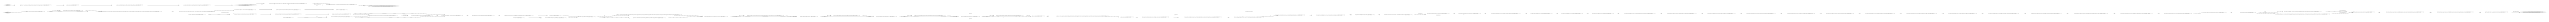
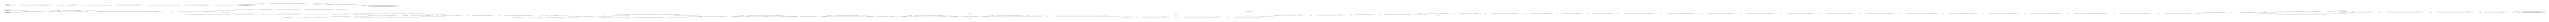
  digraph {
    fontname="Noto Sans"
    rankdir=LR
    node [fillcolor=white fontname="Noto Sans" shape=ellipse style=filled]
    edge [fontname="Noto Sans" style=bold]
    n1 [label="oalEngine.setDispatcherListener(receiver.getDispatcherManager())@@@14@@@['1', '1', '0']"]
    n2 [label="oalEngine.start(getClass().getClassLoader())@@@15@@@['1', '1', '0']"]
    n3 [label="AnnotationScan oalDisable = new AnnotationScan()@@@22@@@['1', '1', '0']"]
    n4 [label="MeterSystem meterSystem = MeterSystem.meterSystem(getManager())@@@20@@@['0', '1', '0']"]
    n5 [label="oalDisable.registerListener(DisableRegister.INSTANCE)@@@23@@@['1', '1', '0']"]
    n6 [label="oalDisable.registerListener(new DisableRegister.SingleDisableScanListener())@@@24@@@['1', '1', '0']"]
    n7 [label="scopeScan.registerListener(new DefaultScopeDefine.Listener())@@@9@@@['1', '1', '0']"]
    n8 [label="scopeScan.scan()@@@11@@@['1', '1', '0']"]
    n9 [label="grpcServer.setMaxMessageSize(moduleConfig.getMaxMessageSize())@@@41@@@['1', '1', '0']"]
    n10 [label="moduleConfig.getGRPCThreadPoolQueueSize() > 0@@@43@@@['1', '1', '0']" shape=diamond]
    n11 [label="moduleConfig.getGRPCThreadPoolSize() > 0@@@46@@@['1', '1', '0']" shape=diamond]
    n12 [label="grpcServer.setThreadPoolQueueSize(moduleConfig.getGRPCThreadPoolQueueSize())@@@44@@@['1', '1', '0']"]
    n13 [label="grpcServer.setThreadPoolSize(moduleConfig.getGRPCThreadPoolSize())@@@47@@@['1', '1', '0']"]
    n14 [label="grpcServer.initialize()@@@49@@@['1', '1', '0']"]
    n15 [label="jettyServer = new JettyServer(moduleConfig.getRestHost(),moduleConfig.getRestPort(),moduleConfig.getRestContextPath(),moduleConfig.getJettySelectors())@@@50@@@['1', '1', '0']"]
    n16 [label="moduleConfig.getMaxConcurrentCallsPerConnection() > 0@@@37@@@['1', '1', '0']" shape=diamond]
    n17 [label="grpcServer.setMaxConcurrentCallsPerConnection(moduleConfig.getMaxConcurrentCallsPerConnection())@@@38@@@['1', '1', '0']"]
    n18 [label="moduleConfig.getMaxMessageSize() > 0@@@40@@@['1', '1', '0']" shape=diamond]
    n19 [label="DefaultScopeDefine.activeExtraModelColumns()@@@4@@@['1', '1', '0']"]
    n20 [label="this.registerServiceImplementation(,new NamingLengthControl(moduleConfig.getServiceNameMaxLength(),moduleConfig.getInstanceNameMaxLength(),moduleConfig.getEndpointNameMaxLength()))@@@6@@@['1', '1', '0']"]
    n21 [label="StreamAnnotationListener streamAnnotationListener = new StreamAnnotationListener(getManager())@@@7@@@['1', '1', '0']"]
    n22 [label="oalDisable.scan()@@@26@@@['1', '1', '0']"]
    n23 [label="moduleConfig.isGRPCSslEnabled()@@@31@@@['1', '1', '0']" shape=diamond]
    n24 [label="grpcServer = new GRPCServer(moduleConfig.getGRPCHost(),moduleConfig.getGRPCPort())@@@35@@@['1', '1', '0']"]
    n25 [label="grpcServer = new GRPCServer(moduleConfig.getGRPCHost(),moduleConfig.getGRPCPort(),Paths.get(moduleConfig.getGRPCSslCertChainPath()).toFile(),Paths.get(moduleConfig.getGRPCSslKeyPath()).toFile())@@@32@@@['1', '1', '0']"]
    n26 [label="this.registerServiceImplementation(,new GRPCHandlerRegisterImpl(grpcServer))@@@54@@@['1', '1', '0']"]
    n27 [label="this.registerServiceImplementation(,meterSystem)@@@21@@@['0', '1', '0']"]
    n28 [label="this.registerServiceImplementation(,new JettyHandlerRegisterImpl(jettyServer))@@@55@@@['1', '1', '0']"]
    n29 [label="this.registerServiceImplementation(,new ComponentLibraryCatalogService())@@@56@@@['1', '1', '0']"]
    n30 [label="this.registerServiceImplementation(,receiver)@@@57@@@['1', '1', '0']"]
    n31 [label="this.registerServiceImplementation(,new AlarmQueryService(getManager()))@@@73@@@['1', '1', '0']"]
    n32 [label="this.registerServiceImplementation(,new TopNRecordsQueryService(getManager()))@@@74@@@['1', '1', '0']"]
    n33 [label="this.registerServiceImplementation(,new ProfileTaskMutationService(getManager()))@@@75@@@['1', '1', '0']"]
    n34 [label="annotationScan.registerListener(streamAnnotationListener)@@@79@@@['1', '1', '0']"]
    n35 [label="oalEngine.setStreamListener(streamAnnotationListener)@@@13@@@['1', '1', '0']"]
    n36 [label="AnnotationScan scopeScan = new AnnotationScan()@@@8@@@['1', '1', '0']"]
    n37 [fillcolor=lightgray label="start['0', '0', '1']" shape=diamond]
    n38 [label="jettyServer = new JettyServer(config.getHost(),config.getPort(),config.getContextPath())@@@3@@@['0', '0', '1']"]
    n39 [label="jettyServer.initialize()@@@4@@@['0', '0', '1']"]
    n40 [label="Exception e@@@17@@@['1', '1', '0']" shape=diamond]
    n41 [label="throw new ModuleStartException(e.getMessage(),e)@@@18@@@['1', '1', '0']"]
    n42 [label="MetricsStreamProcessor.getInstance().setEnableDatabaseSession(moduleConfig.isEnableDatabaseSession())@@@87@@@['1', '1', '0']"]
    n43 [label="TopNStreamProcessor.getInstance().setTopNWorkerReportCycle(moduleConfig.getTopNReportPeriod())@@@88@@@['1', '1', '0']"]
    n44 [label="apdexThresholdConfig = new ApdexThresholdConfig(this)@@@89@@@['1', '1', '0']"]
    n45 [label="ISegmentParserService segmentParseService = getManager().find(TraceModule.NAME).provider().getService()@@@8@@@['0', '0', '1']"]
    n46 [label="Receiver2AnalysisBridge bridge = new Receiver2AnalysisBridge(segmentParseService)@@@9@@@['0', '0', '1']"]
    n47 [fillcolor=lightgray label="Zipkin2SkyWalkingTransfer.INSTANCE.addListener(bridge)@@@10@@@['0', '0', '1']"]
    n48 [label="this.registerServiceImplementation(,new ProfileTaskQueryService(getManager(),moduleConfig))@@@76@@@['1', '1', '0']"]
    n49 [label="this.registerServiceImplementation(,new ProfileTaskCache(getManager(),moduleConfig))@@@77@@@['1', '1', '0']"]
    n50 [label="this.registerServiceImplementation(,new CommandService(getManager()))@@@78@@@['1', '1', '0']"]
    n51 [label="jettyServer.initialize()@@@51@@@['1', '1', '0']"]
    n52 [label="this.registerServiceImplementation(,new ConfigService(moduleConfig))@@@52@@@['1', '1', '0']"]
    n53 [label="this.registerServiceImplementation(,new DownSamplingConfigService(moduleConfig.getDownsampling()))@@@53@@@['1', '1', '0']"]
    n54 [label="moduleConfig.isGRPCSslEnabled()@@@80@@@['1', '1', '0']" shape=diamond]
    n55 [label="this.remoteClientManager = new RemoteClientManager(getManager(),moduleConfig.getRemoteTimeout())@@@84@@@['1', '1', '0']"]
    n56 [label="this.remoteClientManager = new RemoteClientManager(getManager(),moduleConfig.getRemoteTimeout(),Paths.get(moduleConfig.getGRPCSslTrustedCAPath()).toFile())@@@81@@@['1', '1', '0']"]
    n57 [label="this.registerServiceImplementation(,new AggregationQueryService(getManager()))@@@72@@@['1', '1', '0']"]
    n58 [label="jettyServer.addHandler(new SpanV2JettyHandler(config,getManager()))@@@6@@@['0', '0', '1']"]
    n59 [fillcolor=lightgray label="config.isNeedAnalysis()@@@7@@@['0', '0', '1']" shape=diamond]
    n60 [label="jettyServer.addHandler(new SpanV1JettyHandler(config,getManager()))@@@5@@@['0', '0', '1']"]
+   n61 [fillcolor=lightgray label="prepare['1', '0', '0']" shape=diamond]
    n62 [label="moduleConfig.isActiveExtraModelColumns()@@@3@@@['1', '1', '0']" shape=diamond]
    n63 [label="WorkerInstancesService instancesService = new WorkerInstancesService()@@@58@@@['1', '1', '0']"]
    n64 [label="this.registerServiceImplementation(,instancesService)@@@59@@@['1', '1', '0']"]
    n65 [label="this.registerServiceImplementation(,instancesService)@@@60@@@['1', '1', '0']"]
    n66 [label="oalEngine = OALEngineLoader.get()@@@12@@@['1', '1', '0']"]
    n67 [label="this.registerServiceImplementation(,new TopologyQueryService(getManager()))@@@66@@@['1', '1', '0']"]
    n68 [label="this.registerServiceImplementation(,new MetricsMetadataQueryService())@@@67@@@['1', '1', '0']"]
    n69 [label="this.registerServiceImplementation(,new MetricsQueryService(getManager()))@@@68@@@['1', '1', '0']"]
    n70 [label="IOException e@@@28@@@['1', '1', '0']" shape=diamond]
    n71 [label="throw new ModuleStartException(e.getMessage(),e)@@@29@@@['1', '1', '0']"]
    n72 [label="this.registerServiceImplementation(,new TraceQueryService(getManager()))@@@69@@@['1', '1', '0']"]
    n73 [label="this.registerServiceImplementation(,new RemoteSenderService(getManager()))@@@61@@@['1', '1', '0']"]
    n74 [label="this.registerServiceImplementation(,storageModels)@@@62@@@['1', '1', '0']"]
    n75 [label="this.registerServiceImplementation(,new LogQueryService(getManager()))@@@70@@@['1', '1', '0']"]
    n76 [label="this.registerServiceImplementation(,new MetadataQueryService(getManager()))@@@71@@@['1', '1', '0']"]
    n77 [label="this.registerServiceImplementation(,storageModels)@@@63@@@['1', '1', '0']"]
    n78 [label="this.registerServiceImplementation(,storageModels)@@@64@@@['1', '1', '0']"]
    n79 [label="this.registerServiceImplementation(,remoteClientManager)@@@86@@@['1', '1', '0']"]
    n80 [fillcolor=lightgray label="prepare['0', '1', '0']" shape=diamond]
    n81 [fillcolor=lightgray label="ApdexMetrics.setDICT(apdexThresholdConfig)@@@90@@@['1', '1', '0']"]
    n82 [label="this.registerServiceImplementation(,new NetworkAddressAliasCache(moduleConfig))@@@65@@@['1', '1', '0']"]
    n1 -> n2
    n2 -> n3
    n2 -> n4
    n3 -> n5
    n4 -> n27
    n4 -> n27 [label=meterSystem style=solid]
    n5 -> n6
    n6 -> n22
    n7 -> n8
    n9 -> n10
    n10 -> n11
    n10 -> n12 [label=true style=dotted]
    n10 -> n12
    n11 -> n13 [label=true style=dotted]
    n11 -> n13
    n11 -> n14
    n12 -> n11
    n13 -> n14
    n14 -> n15
    n15 -> n28 [label=jettyServer style=solid]
    n15 -> n51
    n16 -> n17 [label=true style=dotted]
    n16 -> n17
    n16 -> n18
    n17 -> n18
    n18 -> n9 [label=true style=dotted]
    n18 -> n9
    n18 -> n10
    n19 -> n20
    n20 -> n21
    n21 -> n34 [label=streamAnnotationListener style=solid]
    n21 -> n35 [label=streamAnnotationListener style=solid]
    n21 -> n36
    n22 -> n23
    n23 -> n24
    n23 -> n24 [label=false style=dotted]
    n23 -> n25
    n23 -> n25 [label=true style=dotted]
    n24 -> n16
    n24 -> n26 [label=grpcServer style=solid]
    n25 -> n16
    n25 -> n26 [label=grpcServer style=solid]
    n26 -> n28
    n27 -> n3
    n28 -> n29
    n29 -> n30
    n30 -> n63
    n31 -> n32
    n32 -> n33
    n33 -> n48
    n34 -> n54
    n35 -> n1
    n36 -> n7
    n37 -> n38
    n38 -> n39
    n39 -> n60
    n40 -> n41 [label=true style=dotted]
    n40 -> n41
    n41 -> n3
    n41 -> n4
    n42 -> n43
    n43 -> n44
    n44 -> n81 [label=apdexThresholdConfig style=solid]
    n44 -> n81
    n45 -> n46
    n45 -> n46 [label=segmentParseService style=solid]
    n46 -> n47
    n46 -> n47 [label=bridge style=solid]
    n48 -> n49
    n49 -> n50
    n50 -> n34
    n51 -> n52
    n52 -> n53
    n53 -> n26
    n54 -> n55 [label=false style=dotted]
    n54 -> n55
    n54 -> n56 [label=true style=dotted]
    n54 -> n56
    n55 -> n79 [label=remoteClientManager style=solid]
    n55 -> n79
    n56 -> n79 [label=remoteClientManager style=solid]
    n56 -> n79
    n57 -> n31
    n58 -> n59
    n59 -> n45
    n59 -> n45 [label=true style=dotted]
    n59 -> n46 [label=true style=dotted]
    n59 -> n47 [label=true style=dotted]
    n60 -> n58
+   n61 -> n62
    n62 -> n19 [label=true style=dotted]
    n62 -> n19
    n62 -> n20
    n63 -> n64
    n63 -> n64 [label=instancesService style=solid]
    n63 -> n65 [label=instancesService style=solid]
    n64 -> n65
    n65 -> n73
    n66 -> n35
    n67 -> n68
    n68 -> n69
    n69 -> n72
    n70 -> n71 [label=true style=dotted]
    n70 -> n71
    n71 -> n23
    n72 -> n75
    n73 -> n74
    n74 -> n77
    n75 -> n76
    n76 -> n57
    n77 -> n78
    n78 -> n82
    n79 -> n42
    n80 -> n62
    n82 -> n67
  }
